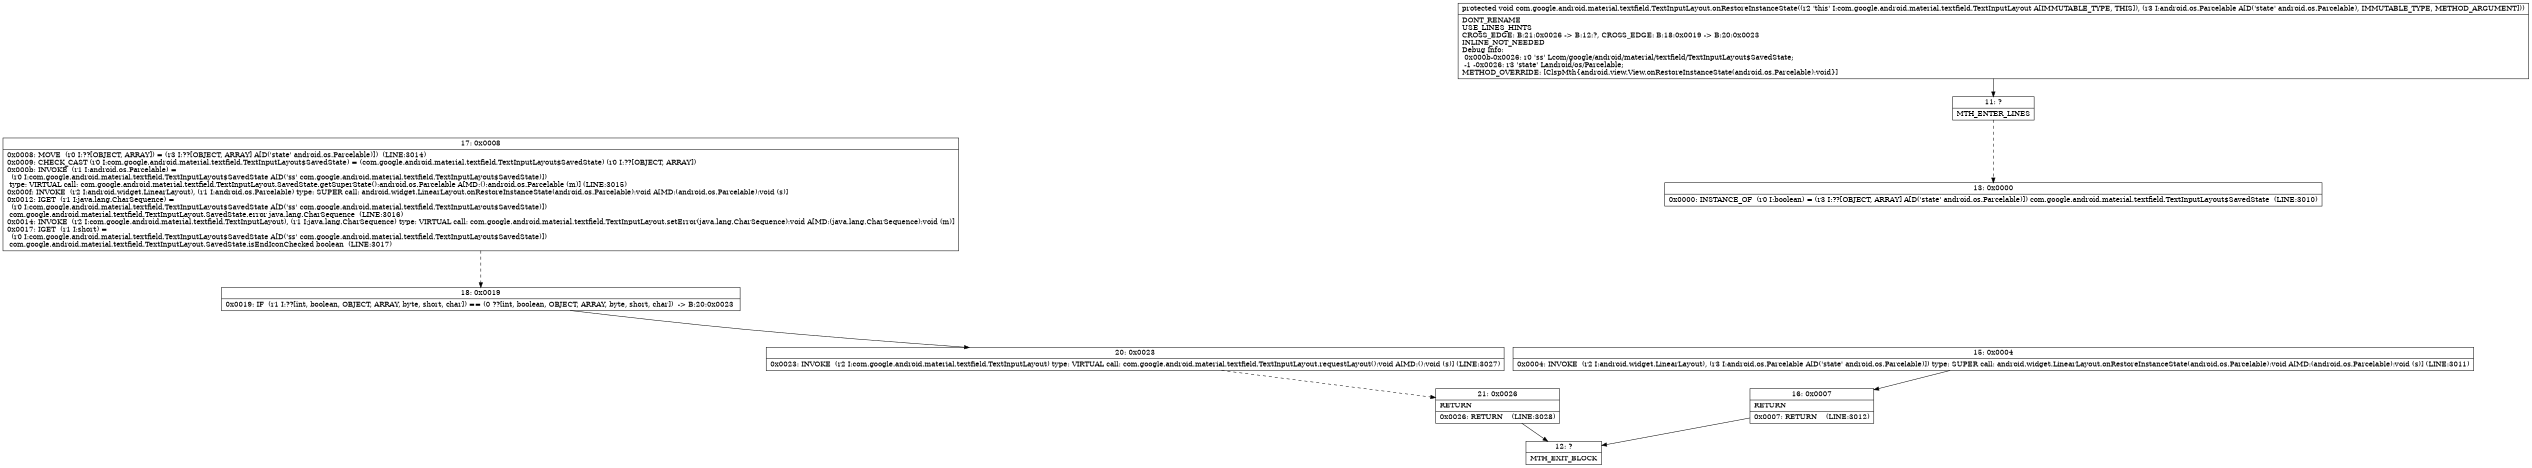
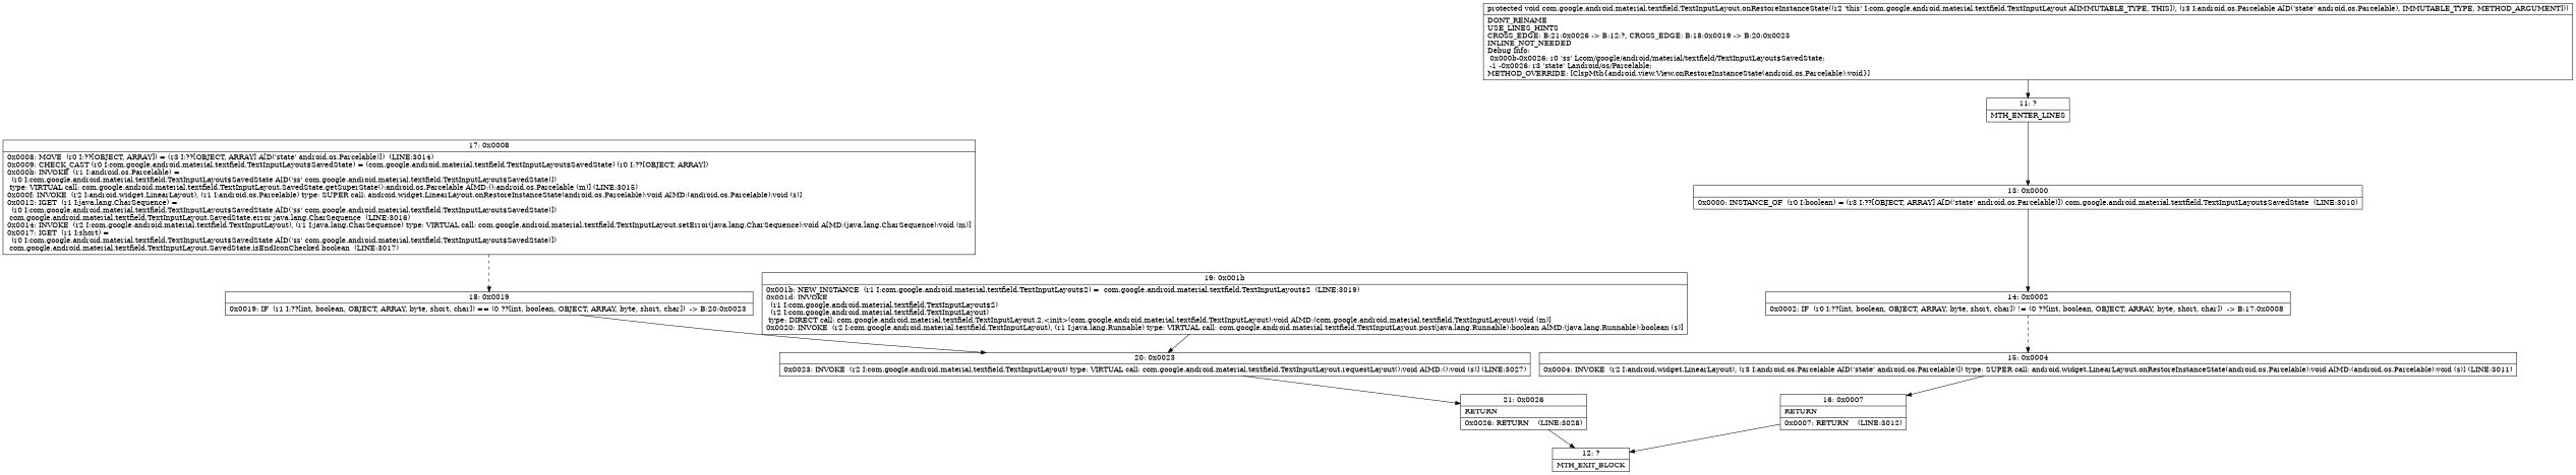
  digraph {
    node [shape=record]
    n1 [label="{11\:\ ?|MTH_ENTER_LINES\l}"]
    n2 [label="{13\:\ 0x0000|0x0000: INSTANCE_OF  (r0 I:boolean) = (r3 I:??[OBJECT, ARRAY] A[D('state' android.os.Parcelable)]) com.google.android.material.textfield.TextInputLayout$SavedState  (LINE:3010)\l}"]
+   n3 [label="{14\:\ 0x0002|0x0002: IF  (r0 I:??[int, boolean, OBJECT, ARRAY, byte, short, char]) != (0 ??[int, boolean, OBJECT, ARRAY, byte, short, char])  \-\> B:17:0x0008 \l}"]
    n4 [label="{15\:\ 0x0004|0x0004: INVOKE  (r2 I:android.widget.LinearLayout), (r3 I:android.os.Parcelable A[D('state' android.os.Parcelable)]) type: SUPER call: android.widget.LinearLayout.onRestoreInstanceState(android.os.Parcelable):void A[MD:(android.os.Parcelable):void (s)] (LINE:3011)\l}"]
    n5 [label="{16\:\ 0x0007|RETURN\l|0x0007: RETURN    (LINE:3012)\l}"]
    n6 [label="{17\:\ 0x0008|0x0008: MOVE  (r0 I:??[OBJECT, ARRAY]) = (r3 I:??[OBJECT, ARRAY] A[D('state' android.os.Parcelable)])  (LINE:3014)\l0x0009: CHECK_CAST (r0 I:com.google.android.material.textfield.TextInputLayout$SavedState) = (com.google.android.material.textfield.TextInputLayout$SavedState) (r0 I:??[OBJECT, ARRAY]) \l0x000b: INVOKE  (r1 I:android.os.Parcelable) = \l  (r0 I:com.google.android.material.textfield.TextInputLayout$SavedState A[D('ss' com.google.android.material.textfield.TextInputLayout$SavedState)])\l type: VIRTUAL call: com.google.android.material.textfield.TextInputLayout.SavedState.getSuperState():android.os.Parcelable A[MD:():android.os.Parcelable (m)] (LINE:3015)\l0x000f: INVOKE  (r2 I:android.widget.LinearLayout), (r1 I:android.os.Parcelable) type: SUPER call: android.widget.LinearLayout.onRestoreInstanceState(android.os.Parcelable):void A[MD:(android.os.Parcelable):void (s)]\l0x0012: IGET  (r1 I:java.lang.CharSequence) = \l  (r0 I:com.google.android.material.textfield.TextInputLayout$SavedState A[D('ss' com.google.android.material.textfield.TextInputLayout$SavedState)])\l com.google.android.material.textfield.TextInputLayout.SavedState.error java.lang.CharSequence  (LINE:3016)\l0x0014: INVOKE  (r2 I:com.google.android.material.textfield.TextInputLayout), (r1 I:java.lang.CharSequence) type: VIRTUAL call: com.google.android.material.textfield.TextInputLayout.setError(java.lang.CharSequence):void A[MD:(java.lang.CharSequence):void (m)]\l0x0017: IGET  (r1 I:short) = \l  (r0 I:com.google.android.material.textfield.TextInputLayout$SavedState A[D('ss' com.google.android.material.textfield.TextInputLayout$SavedState)])\l com.google.android.material.textfield.TextInputLayout.SavedState.isEndIconChecked boolean  (LINE:3017)\l}"]
    n7 [label="{18\:\ 0x0019|0x0019: IF  (r1 I:??[int, boolean, OBJECT, ARRAY, byte, short, char]) == (0 ??[int, boolean, OBJECT, ARRAY, byte, short, char])  \-\> B:20:0x0023 \l}"]
    n8 [label="{12\:\ ?|MTH_EXIT_BLOCK\l}"]
    n9 [label="{20\:\ 0x0023|0x0023: INVOKE  (r2 I:com.google.android.material.textfield.TextInputLayout) type: VIRTUAL call: com.google.android.material.textfield.TextInputLayout.requestLayout():void A[MD:():void (s)] (LINE:3027)\l}"]
+   n10 [label="{19\:\ 0x001b|0x001b: NEW_INSTANCE  (r1 I:com.google.android.material.textfield.TextInputLayout$2) =  com.google.android.material.textfield.TextInputLayout$2  (LINE:3019)\l0x001d: INVOKE  \l  (r1 I:com.google.android.material.textfield.TextInputLayout$2)\l  (r2 I:com.google.android.material.textfield.TextInputLayout)\l type: DIRECT call: com.google.android.material.textfield.TextInputLayout.2.\<init\>(com.google.android.material.textfield.TextInputLayout):void A[MD:(com.google.android.material.textfield.TextInputLayout):void (m)]\l0x0020: INVOKE  (r2 I:com.google.android.material.textfield.TextInputLayout), (r1 I:java.lang.Runnable) type: VIRTUAL call: com.google.android.material.textfield.TextInputLayout.post(java.lang.Runnable):boolean A[MD:(java.lang.Runnable):boolean (s)]\l}"]
    n11 [label="{21\:\ 0x0026|RETURN\l|0x0026: RETURN    (LINE:3028)\l}"]
    n12 [label="{protected void com.google.android.material.textfield.TextInputLayout.onRestoreInstanceState((r2 'this' I:com.google.android.material.textfield.TextInputLayout A[IMMUTABLE_TYPE, THIS]), (r3 I:android.os.Parcelable A[D('state' android.os.Parcelable), IMMUTABLE_TYPE, METHOD_ARGUMENT]))  | DONT_RENAME\lUSE_LINES_HINTS\lCROSS_EDGE: B:21:0x0026 \-\> B:12:?, CROSS_EDGE: B:18:0x0019 \-\> B:20:0x0023\lINLINE_NOT_NEEDED\lDebug Info:\l  0x000b\-0x0026: r0 'ss' Lcom\/google\/android\/material\/textfield\/TextInputLayout$SavedState;\l  \-1 \-0x0026: r3 'state' Landroid\/os\/Parcelable;\lMETHOD_OVERRIDE: [ClspMth\{android.view.View.onRestoreInstanceState(android.os.Parcelable):void\}]\l}"]
-   n1 -> n2 [style=dashed]
+   n1 -> n2
+   n2 -> n3
+   n3 -> n4 [style=dashed]
    n4 -> n5
    n5 -> n8
    n6 -> n7 [style=dashed]
    n7 -> n9
-   n9 -> n11 [style=dashed]
+   n9 -> n11
+   n10 -> n9
    n11 -> n8
    n12 -> n1
  }
